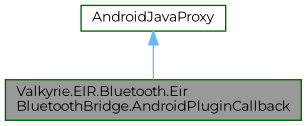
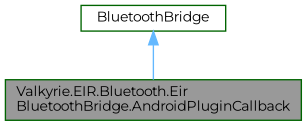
  digraph {
    fontname=Montserrat
    node [color=darkgreen fontname=Montserrat fontsize=10 shape=box style=filled]
    n1 [fillcolor=grey60 fontcolor=black height=0.2 label="Valkyrie.EIR.Bluetooth.Eir\lBluetoothBridge.AndroidPluginCallback" width=0.4]
-   n2 [fillcolor=white height=0.2 label=AndroidJavaProxy width=0.4]
+   n2 [fillcolor=white height=0.2 label=BluetoothBridge width=0.4]
    n2 -> n1 [color=steelblue1 dir=back fontname=Montserrat fontsize=10 labelfontname=Helvetica labelfontsize=10 style=solid]
  }
